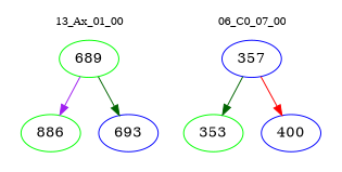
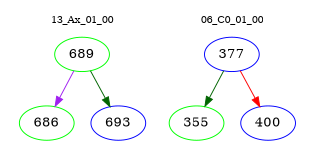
  digraph {
    node [color=green]
    edge [color=darkgreen]
    n1 [label=689]
-   n2 [label=886]
+   n2 [label=686]
    n3 [color=blue label=693]
-   n4 [color=blue label=357]
-   n5 [label=353]
+   n4 [color=blue label=377]
+   n5 [label=355]
    n6 [color=blue label=400]
    subgraph cluster_1 {
      color=white
      fontsize=10
      label="13_Ax_01_00"
      n1
      n2
      n3
    }
    subgraph cluster_2 {
      color=white
      fontsize=10
-     label="06_C0_07_00"
+     label="06_C0_01_00"
      n4
      n5
      n6
    }
    n1 -> n2 [color=purple]
    n1 -> n3
    n4 -> n5
    n4 -> n6 [color=red]
  }
